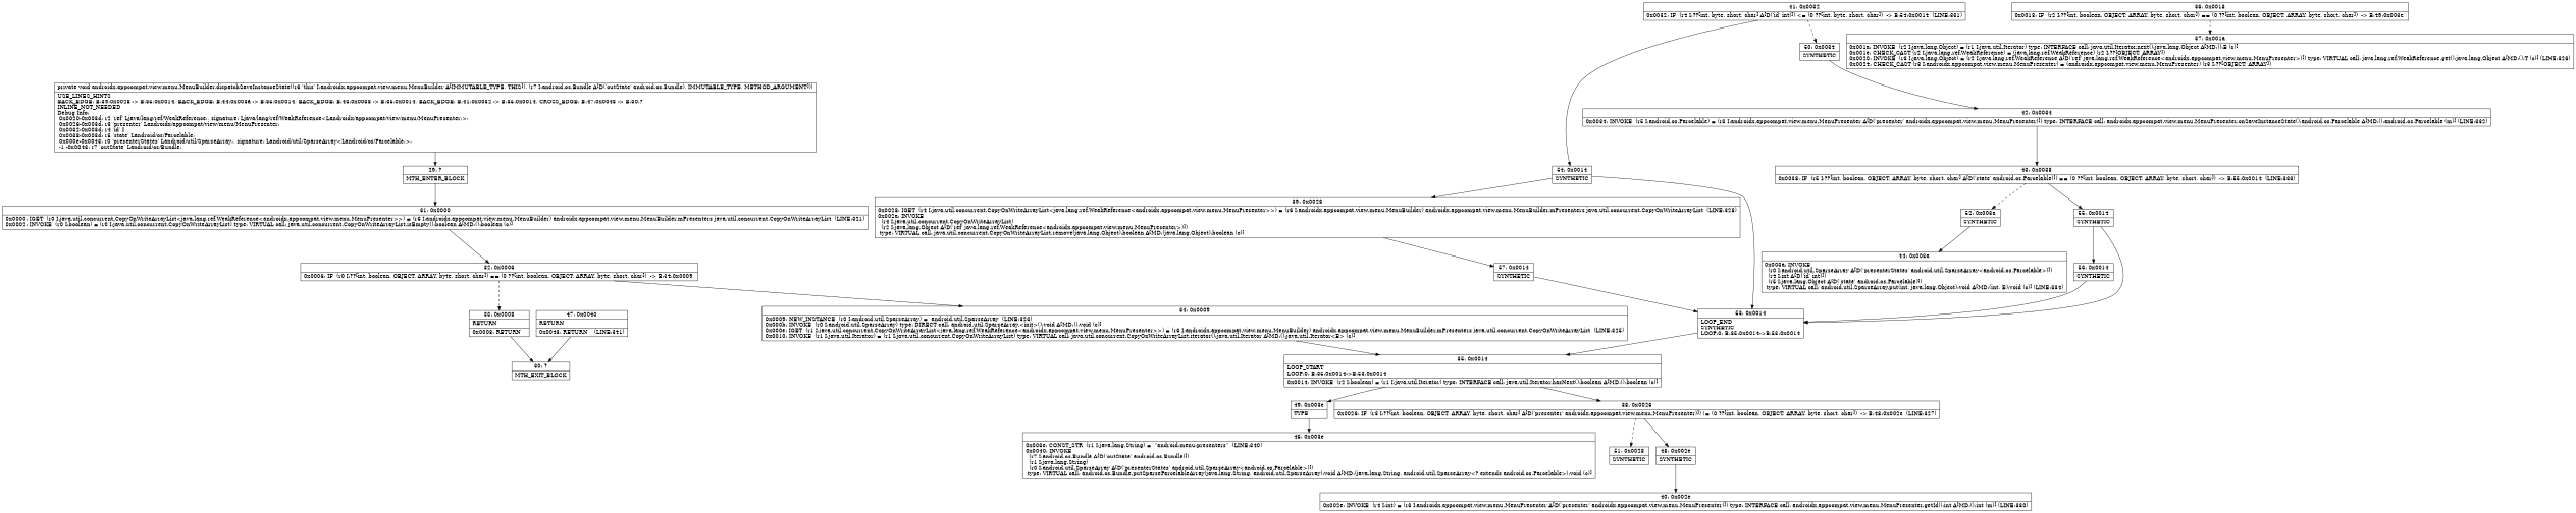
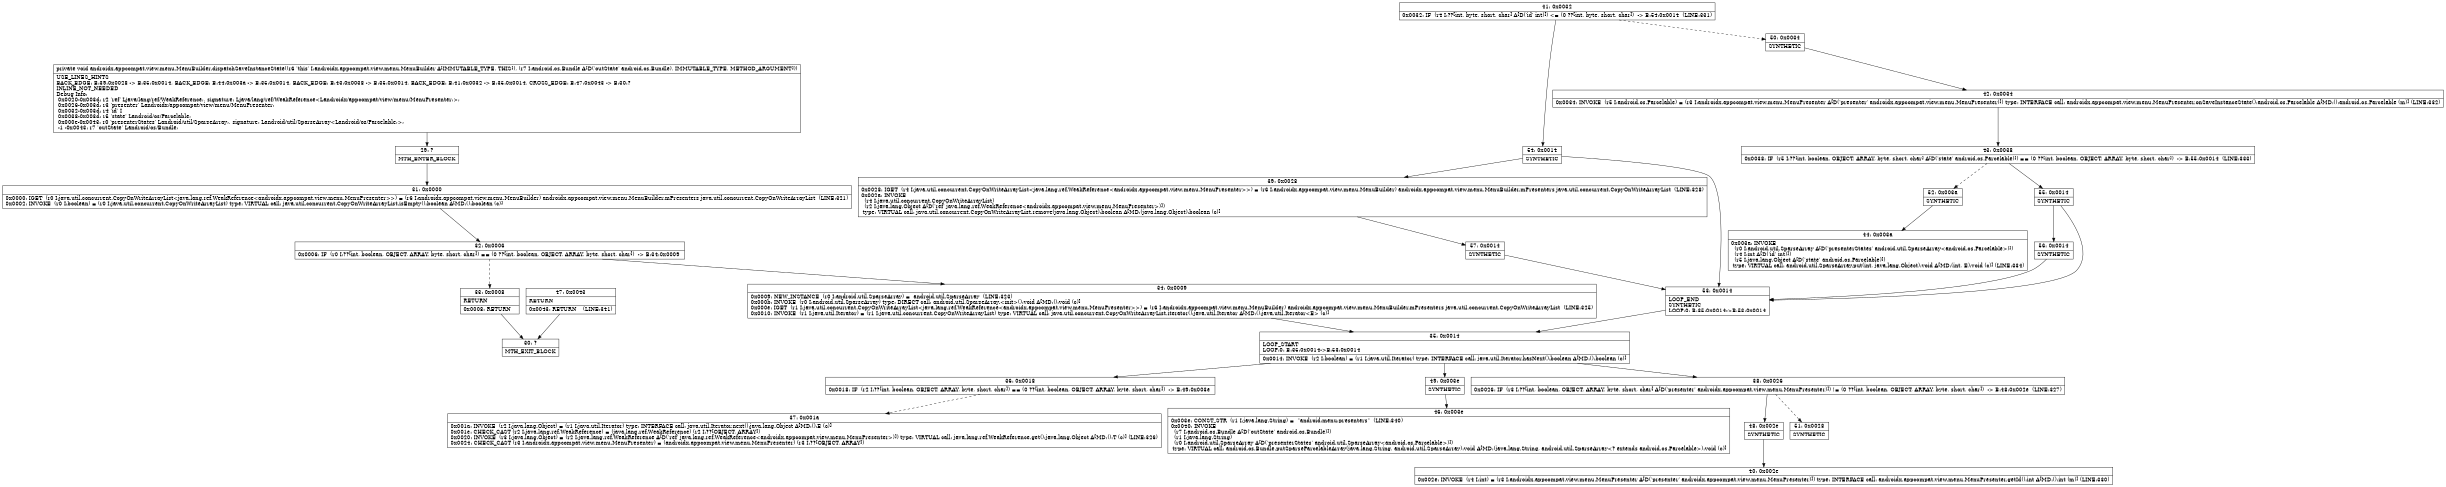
  digraph {
    node [shape=record]
    n1 [label="{29\:\ ?|MTH_ENTER_BLOCK\l}"]
    n2 [label="{31\:\ 0x0000|0x0000: IGET  (r0 I:java.util.concurrent.CopyOnWriteArrayList\<java.lang.ref.WeakReference\<androidx.appcompat.view.menu.MenuPresenter\>\>) = (r6 I:androidx.appcompat.view.menu.MenuBuilder) androidx.appcompat.view.menu.MenuBuilder.mPresenters java.util.concurrent.CopyOnWriteArrayList  (LINE:321)\l0x0002: INVOKE  (r0 I:boolean) = (r0 I:java.util.concurrent.CopyOnWriteArrayList) type: VIRTUAL call: java.util.concurrent.CopyOnWriteArrayList.isEmpty():boolean A[MD:():boolean (c)]\l}"]
    n3 [label="{32\:\ 0x0006|0x0006: IF  (r0 I:??[int, boolean, OBJECT, ARRAY, byte, short, char]) == (0 ??[int, boolean, OBJECT, ARRAY, byte, short, char])  \-\> B:34:0x0009 \l}"]
    n4 [label="{33\:\ 0x0008|RETURN\l|0x0008: RETURN   \l}"]
    n5 [label="{34\:\ 0x0009|0x0009: NEW_INSTANCE  (r0 I:android.util.SparseArray) =  android.util.SparseArray  (LINE:323)\l0x000b: INVOKE  (r0 I:android.util.SparseArray) type: DIRECT call: android.util.SparseArray.\<init\>():void A[MD:():void (c)]\l0x000e: IGET  (r1 I:java.util.concurrent.CopyOnWriteArrayList\<java.lang.ref.WeakReference\<androidx.appcompat.view.menu.MenuPresenter\>\>) = (r6 I:androidx.appcompat.view.menu.MenuBuilder) androidx.appcompat.view.menu.MenuBuilder.mPresenters java.util.concurrent.CopyOnWriteArrayList  (LINE:325)\l0x0010: INVOKE  (r1 I:java.util.Iterator) = (r1 I:java.util.concurrent.CopyOnWriteArrayList) type: VIRTUAL call: java.util.concurrent.CopyOnWriteArrayList.iterator():java.util.Iterator A[MD:():java.util.Iterator\<E\> (c)]\l}"]
    n6 [label="{30\:\ ?|MTH_EXIT_BLOCK\l}"]
    n7 [label="{35\:\ 0x0014|LOOP_START\lLOOP:0: B:35:0x0014\-\>B:53:0x0014\l|0x0014: INVOKE  (r2 I:boolean) = (r1 I:java.util.Iterator) type: INTERFACE call: java.util.Iterator.hasNext():boolean A[MD:():boolean (c)]\l}"]
    n8 [label="{36\:\ 0x0018|0x0018: IF  (r2 I:??[int, boolean, OBJECT, ARRAY, byte, short, char]) == (0 ??[int, boolean, OBJECT, ARRAY, byte, short, char])  \-\> B:49:0x003e \l}"]
-   n9 [label="{49\:\ 0x003e|TYPE\l}"]
+   n9 [label="{49\:\ 0x003e|SYNTHETIC\l}"]
    n10 [label="{38\:\ 0x0026|0x0026: IF  (r3 I:??[int, boolean, OBJECT, ARRAY, byte, short, char] A[D('presenter' androidx.appcompat.view.menu.MenuPresenter)]) != (0 ??[int, boolean, OBJECT, ARRAY, byte, short, char])  \-\> B:48:0x002e  (LINE:327)\l}"]
    n11 [label="{37\:\ 0x001a|0x001a: INVOKE  (r2 I:java.lang.Object) = (r1 I:java.util.Iterator) type: INTERFACE call: java.util.Iterator.next():java.lang.Object A[MD:():E (c)]\l0x001e: CHECK_CAST (r2 I:java.lang.ref.WeakReference) = (java.lang.ref.WeakReference) (r2 I:??[OBJECT, ARRAY]) \l0x0020: INVOKE  (r3 I:java.lang.Object) = (r2 I:java.lang.ref.WeakReference A[D('ref' java.lang.ref.WeakReference\<androidx.appcompat.view.menu.MenuPresenter\>)]) type: VIRTUAL call: java.lang.ref.WeakReference.get():java.lang.Object A[MD:():T (c)] (LINE:326)\l0x0024: CHECK_CAST (r3 I:androidx.appcompat.view.menu.MenuPresenter) = (androidx.appcompat.view.menu.MenuPresenter) (r3 I:??[OBJECT, ARRAY]) \l}"]
    n12 [label="{46\:\ 0x003e|0x003e: CONST_STR  (r1 I:java.lang.String) =  \"android:menu:presenters\"  (LINE:340)\l0x0040: INVOKE  \l  (r7 I:android.os.Bundle A[D('outState' android.os.Bundle)])\l  (r1 I:java.lang.String)\l  (r0 I:android.util.SparseArray A[D('presenterStates' android.util.SparseArray\<android.os.Parcelable\>)])\l type: VIRTUAL call: android.os.Bundle.putSparseParcelableArray(java.lang.String, android.util.SparseArray):void A[MD:(java.lang.String, android.util.SparseArray\<? extends android.os.Parcelable\>):void (c)]\l}"]
    n13 [label="{48\:\ 0x002e|SYNTHETIC\l}"]
    n14 [label="{51\:\ 0x0028|SYNTHETIC\l}"]
    n15 [label="{40\:\ 0x002e|0x002e: INVOKE  (r4 I:int) = (r3 I:androidx.appcompat.view.menu.MenuPresenter A[D('presenter' androidx.appcompat.view.menu.MenuPresenter)]) type: INTERFACE call: androidx.appcompat.view.menu.MenuPresenter.getId():int A[MD:():int (m)] (LINE:330)\l}"]
    n16 [label="{41\:\ 0x0032|0x0032: IF  (r4 I:??[int, byte, short, char] A[D('id' int)]) \<= (0 ??[int, byte, short, char])  \-\> B:54:0x0014  (LINE:331)\l}"]
    n17 [label="{50\:\ 0x0034|SYNTHETIC\l}"]
    n18 [label="{54\:\ 0x0014|SYNTHETIC\l}"]
    n19 [label="{42\:\ 0x0034|0x0034: INVOKE  (r5 I:android.os.Parcelable) = (r3 I:androidx.appcompat.view.menu.MenuPresenter A[D('presenter' androidx.appcompat.view.menu.MenuPresenter)]) type: INTERFACE call: androidx.appcompat.view.menu.MenuPresenter.onSaveInstanceState():android.os.Parcelable A[MD:():android.os.Parcelable (m)] (LINE:332)\l}"]
    n20 [label="{53\:\ 0x0014|LOOP_END\lSYNTHETIC\lLOOP:0: B:35:0x0014\-\>B:53:0x0014\l}"]
    n21 [label="{39\:\ 0x0028|0x0028: IGET  (r4 I:java.util.concurrent.CopyOnWriteArrayList\<java.lang.ref.WeakReference\<androidx.appcompat.view.menu.MenuPresenter\>\>) = (r6 I:androidx.appcompat.view.menu.MenuBuilder) androidx.appcompat.view.menu.MenuBuilder.mPresenters java.util.concurrent.CopyOnWriteArrayList  (LINE:328)\l0x002a: INVOKE  \l  (r4 I:java.util.concurrent.CopyOnWriteArrayList)\l  (r2 I:java.lang.Object A[D('ref' java.lang.ref.WeakReference\<androidx.appcompat.view.menu.MenuPresenter\>)])\l type: VIRTUAL call: java.util.concurrent.CopyOnWriteArrayList.remove(java.lang.Object):boolean A[MD:(java.lang.Object):boolean (c)]\l}"]
    n22 [label="{43\:\ 0x0038|0x0038: IF  (r5 I:??[int, boolean, OBJECT, ARRAY, byte, short, char] A[D('state' android.os.Parcelable)]) == (0 ??[int, boolean, OBJECT, ARRAY, byte, short, char])  \-\> B:55:0x0014  (LINE:333)\l}"]
    n23 [label="{52\:\ 0x003a|SYNTHETIC\l}"]
    n24 [label="{55\:\ 0x0014|SYNTHETIC\l}"]
    n25 [label="{44\:\ 0x003a|0x003a: INVOKE  \l  (r0 I:android.util.SparseArray A[D('presenterStates' android.util.SparseArray\<android.os.Parcelable\>)])\l  (r4 I:int A[D('id' int)])\l  (r5 I:java.lang.Object A[D('state' android.os.Parcelable)])\l type: VIRTUAL call: android.util.SparseArray.put(int, java.lang.Object):void A[MD:(int, E):void (c)] (LINE:334)\l}"]
    n26 [label="{56\:\ 0x0014|SYNTHETIC\l}"]
    n27 [label="{57\:\ 0x0014|SYNTHETIC\l}"]
    n28 [label="{47\:\ 0x0043|RETURN\l|0x0043: RETURN    (LINE:341)\l}"]
    n29 [label="{private void androidx.appcompat.view.menu.MenuBuilder.dispatchSaveInstanceState((r6 'this' I:androidx.appcompat.view.menu.MenuBuilder A[IMMUTABLE_TYPE, THIS]), (r7 I:android.os.Bundle A[D('outState' android.os.Bundle), IMMUTABLE_TYPE, METHOD_ARGUMENT]))  | USE_LINES_HINTS\lBACK_EDGE: B:39:0x0028 \-\> B:35:0x0014, BACK_EDGE: B:44:0x003a \-\> B:35:0x0014, BACK_EDGE: B:43:0x0038 \-\> B:35:0x0014, BACK_EDGE: B:41:0x0032 \-\> B:35:0x0014, CROSS_EDGE: B:47:0x0043 \-\> B:30:?\lINLINE_NOT_NEEDED\lDebug Info:\l  0x0020\-0x003d: r2 'ref' Ljava\/lang\/ref\/WeakReference;, signature: Ljava\/lang\/ref\/WeakReference\<Landroidx\/appcompat\/view\/menu\/MenuPresenter;\>;\l  0x0026\-0x003d: r3 'presenter' Landroidx\/appcompat\/view\/menu\/MenuPresenter;\l  0x0032\-0x003d: r4 'id' I\l  0x0038\-0x003d: r5 'state' Landroid\/os\/Parcelable;\l  0x000e\-0x0043: r0 'presenterStates' Landroid\/util\/SparseArray;, signature: Landroid\/util\/SparseArray\<Landroid\/os\/Parcelable;\>;\l  \-1 \-0x0043: r7 'outState' Landroid\/os\/Bundle;\l}"]
    n1 -> n2
    n2 -> n3
    n3 -> n4 [style=dashed]
    n3 -> n5
    n4 -> n6
    n5 -> n7
+   n7 -> n8
    n7 -> n9
    n7 -> n10
    n8 -> n11 [style=dashed]
    n9 -> n12
    n10 -> n13
    n10 -> n14 [style=dashed]
    n13 -> n15
    n16 -> n17 [style=dashed]
    n16 -> n18
    n17 -> n19
    n18 -> n20
    n18 -> n21
    n19 -> n22
    n20 -> n7
    n21 -> n27
    n22 -> n23 [style=dashed]
    n22 -> n24
    n23 -> n25
    n24 -> n20
    n24 -> n26
    n26 -> n20
    n27 -> n20
    n28 -> n6
    n29 -> n1
  }
